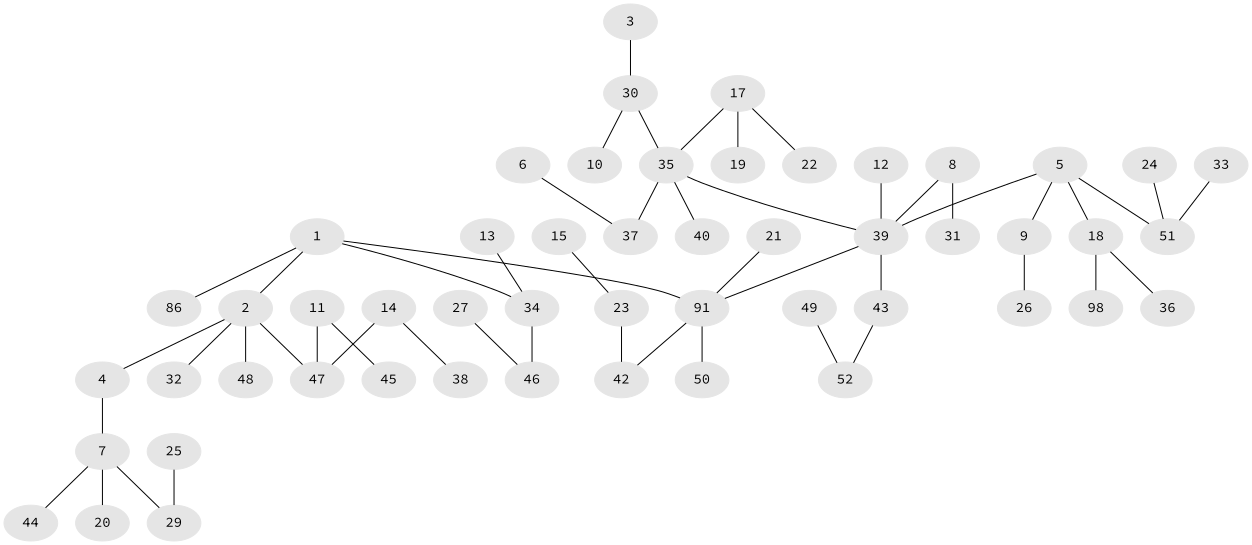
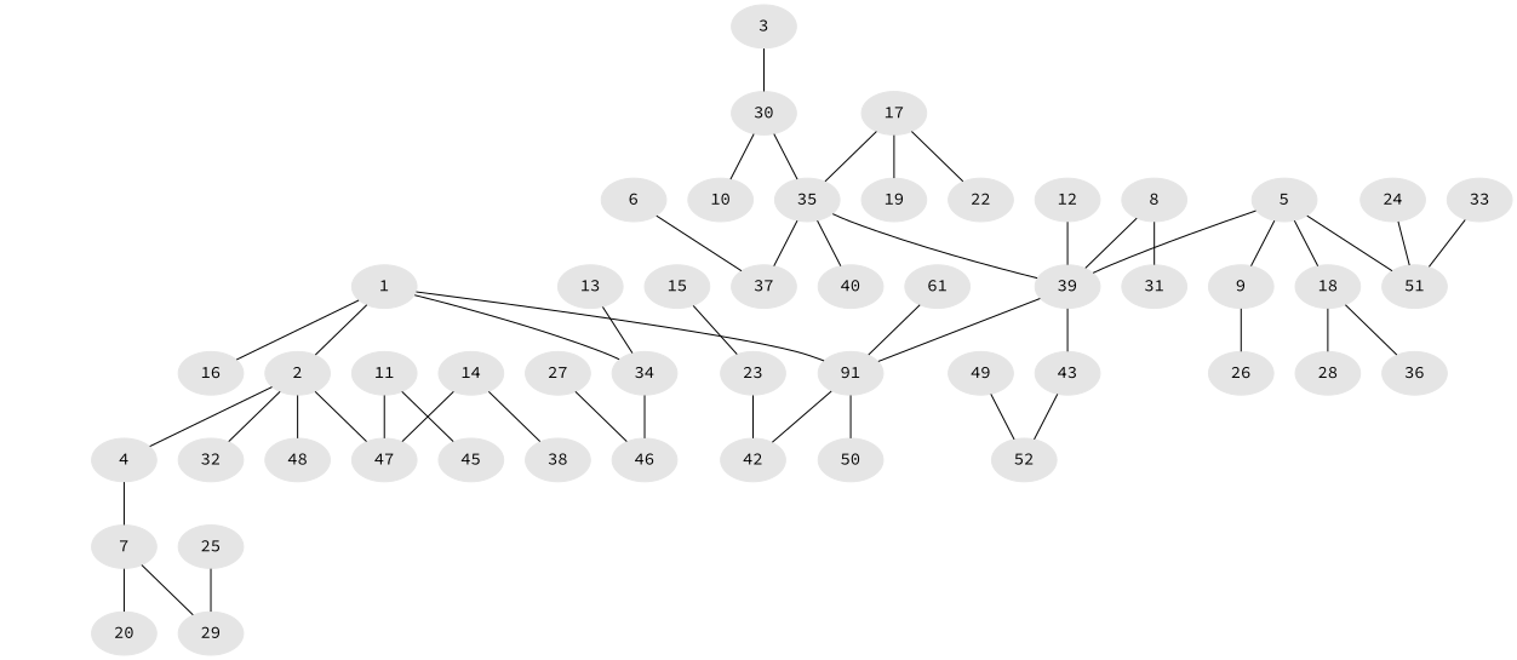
  graph {
    fontname="Source Code Pro"
    node [color=gray90 fontname="Source Code Pro" style=filled]
    edge [fontname="Source Code Pro" weight=1.0]
    1
    2
-   16 [label=86]
+   16
    34
    n5 [label=91]
    4
    32
    47
    48
    46
    42
    50
    7
    3
    30
    10
    35
    20
    29
-   44
    5
    18
    39
    51
    9
-   28 [label=98]
+   28
    36
    43
    6
    37
    8
    31
    26
    11
    45
    12
    13
    14
    38
    15
    23
    17
    19
    22
    40
-   21
+   21 [label=61]
    24
    25
    27
    33
    52
    49
    1 -- 2
    1 -- 16
    1 -- 34
    1 -- n5
    2 -- 4
    2 -- 32
    2 -- 47
    2 -- 48
    34 -- 46
    n5 -- 42
    n5 -- 50
    4 -- 7
    7 -- 20
    7 -- 29
-   7 -- 44
    3 -- 30
    30 -- 10
    30 -- 35
    35 -- 39
    35 -- 37
    35 -- 40
    5 -- 18
    5 -- 39
    5 -- 51
    5 -- 9
    18 -- 28
    18 -- 36
    39 -- n5
    39 -- 43
    9 -- 26
    43 -- 52
    6 -- 37
    8 -- 39
    8 -- 31
    11 -- 47
    11 -- 45
    12 -- 39
    13 -- 34
    14 -- 47
    14 -- 38
    15 -- 23
    23 -- 42
    17 -- 35
    17 -- 19
    17 -- 22
    21 -- n5
    24 -- 51
    25 -- 29
    27 -- 46
    33 -- 51
    49 -- 52
  }
